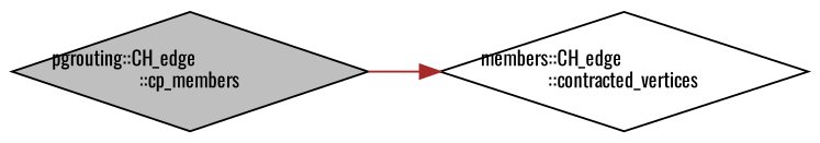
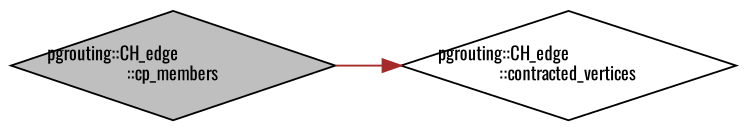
  digraph {
    rankdir=LR
    fontname=Oswald
    node [color=black fontname=Oswald fontsize=10 shape=diamond style=filled]
    n1 [fillcolor=grey75 fontcolor=black height=0.2 label="pgrouting::CH_edge\l::cp_members" width=0.4]
-   n2 [fillcolor=white height=0.2 label="members::CH_edge\l::contracted_vertices" width=0.4]
+   n2 [fillcolor=white height=0.2 label="pgrouting::CH_edge\l::contracted_vertices" width=0.4]
    n1 -> n2 [color=brown fontname=Oswald fontsize=10 labelfontname=Helvetica labelfontsize=10 style=solid]
  }
